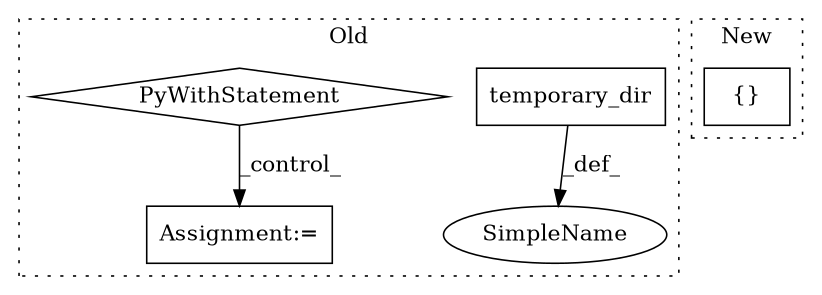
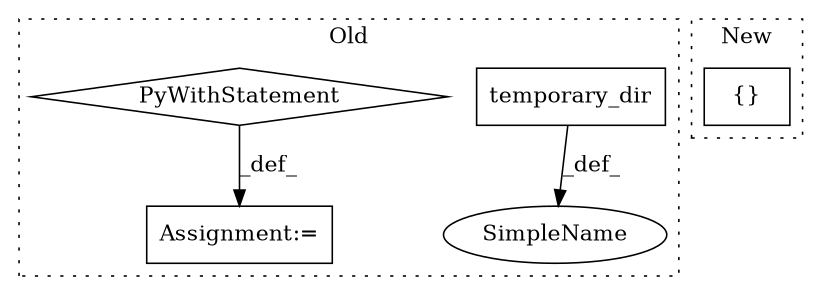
  digraph {
    node [shape=box]
    n1 [a=32 l=15 label=temporary_dir s=3064]
    n2 [a=104 l="10,2" label=PyWithStatement s="3054,3079" shape=diamond]
    n3 [a=7 l=1 label="Assignment:=" s=3135]
    n4 [a=42 label=SimpleName shape=ellipse]
    n5 [a=4 l=2 label="{}" s=3085]
    subgraph cluster_1 {
      label=Old
      style=dotted
      n1
      n2
      n3
      n4
    }
    subgraph cluster_2 {
      label=New
      style=dotted
      n5
    }
    n1 -> n4 [label=_def_]
-   n2 -> n3 [label=_control_]
+   n2 -> n3 [label=_def_]
  }
